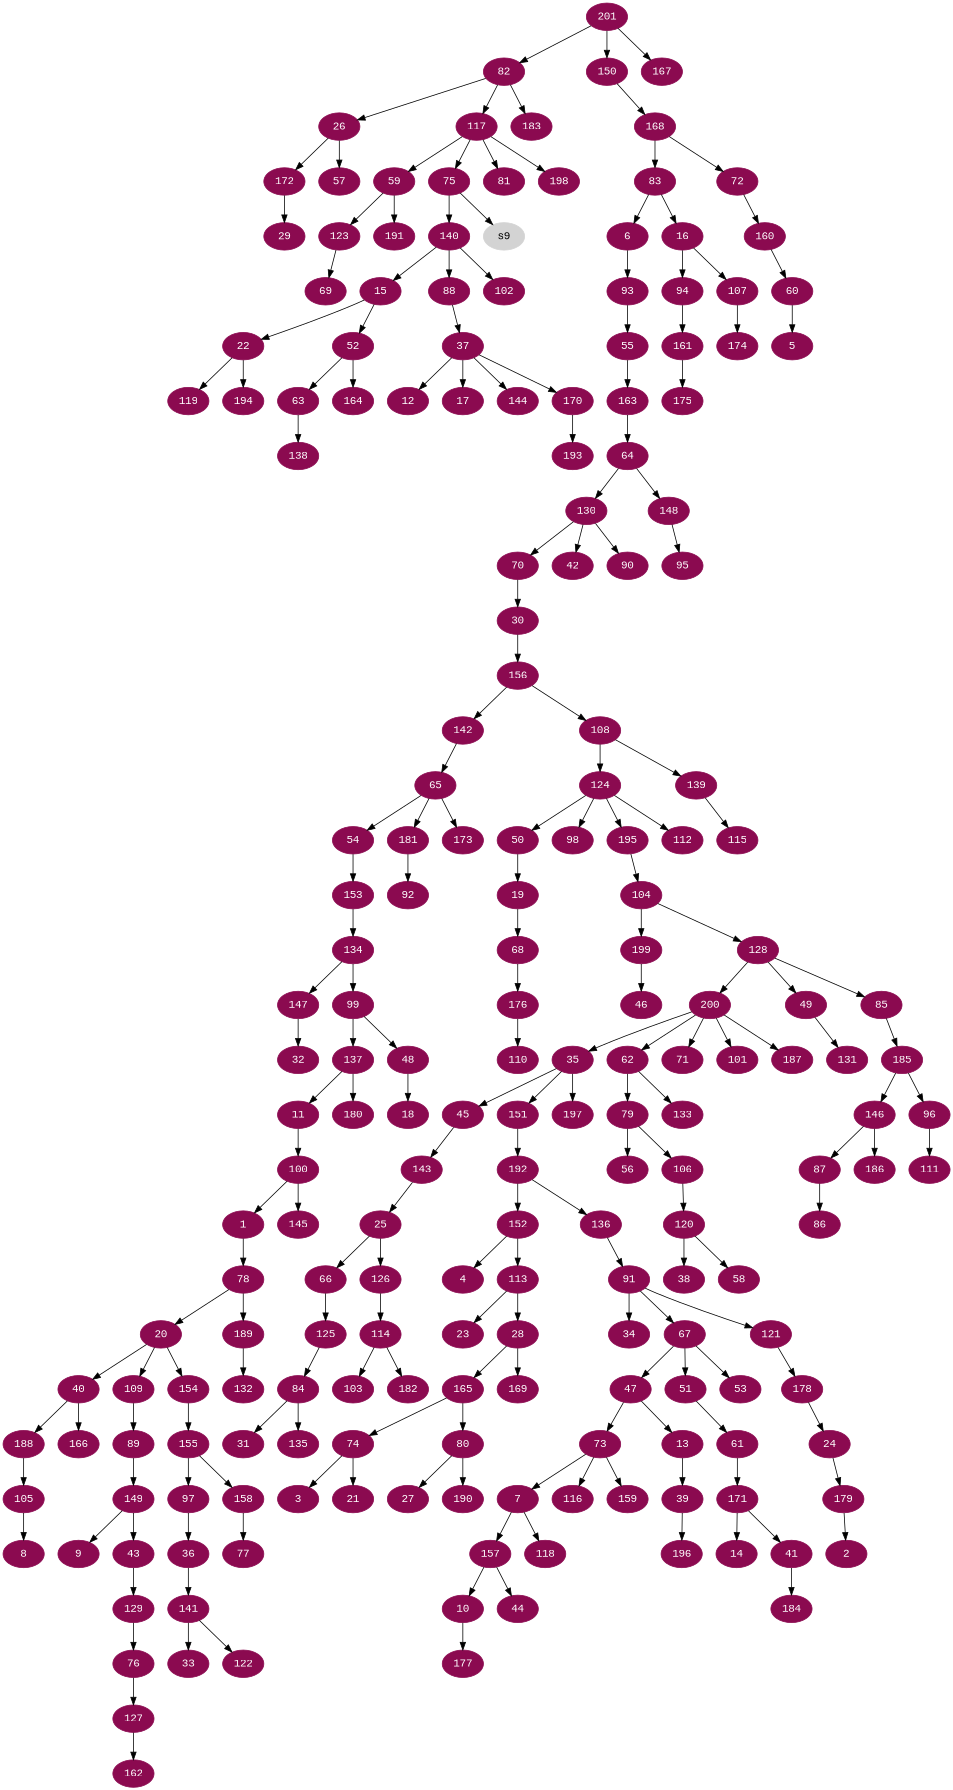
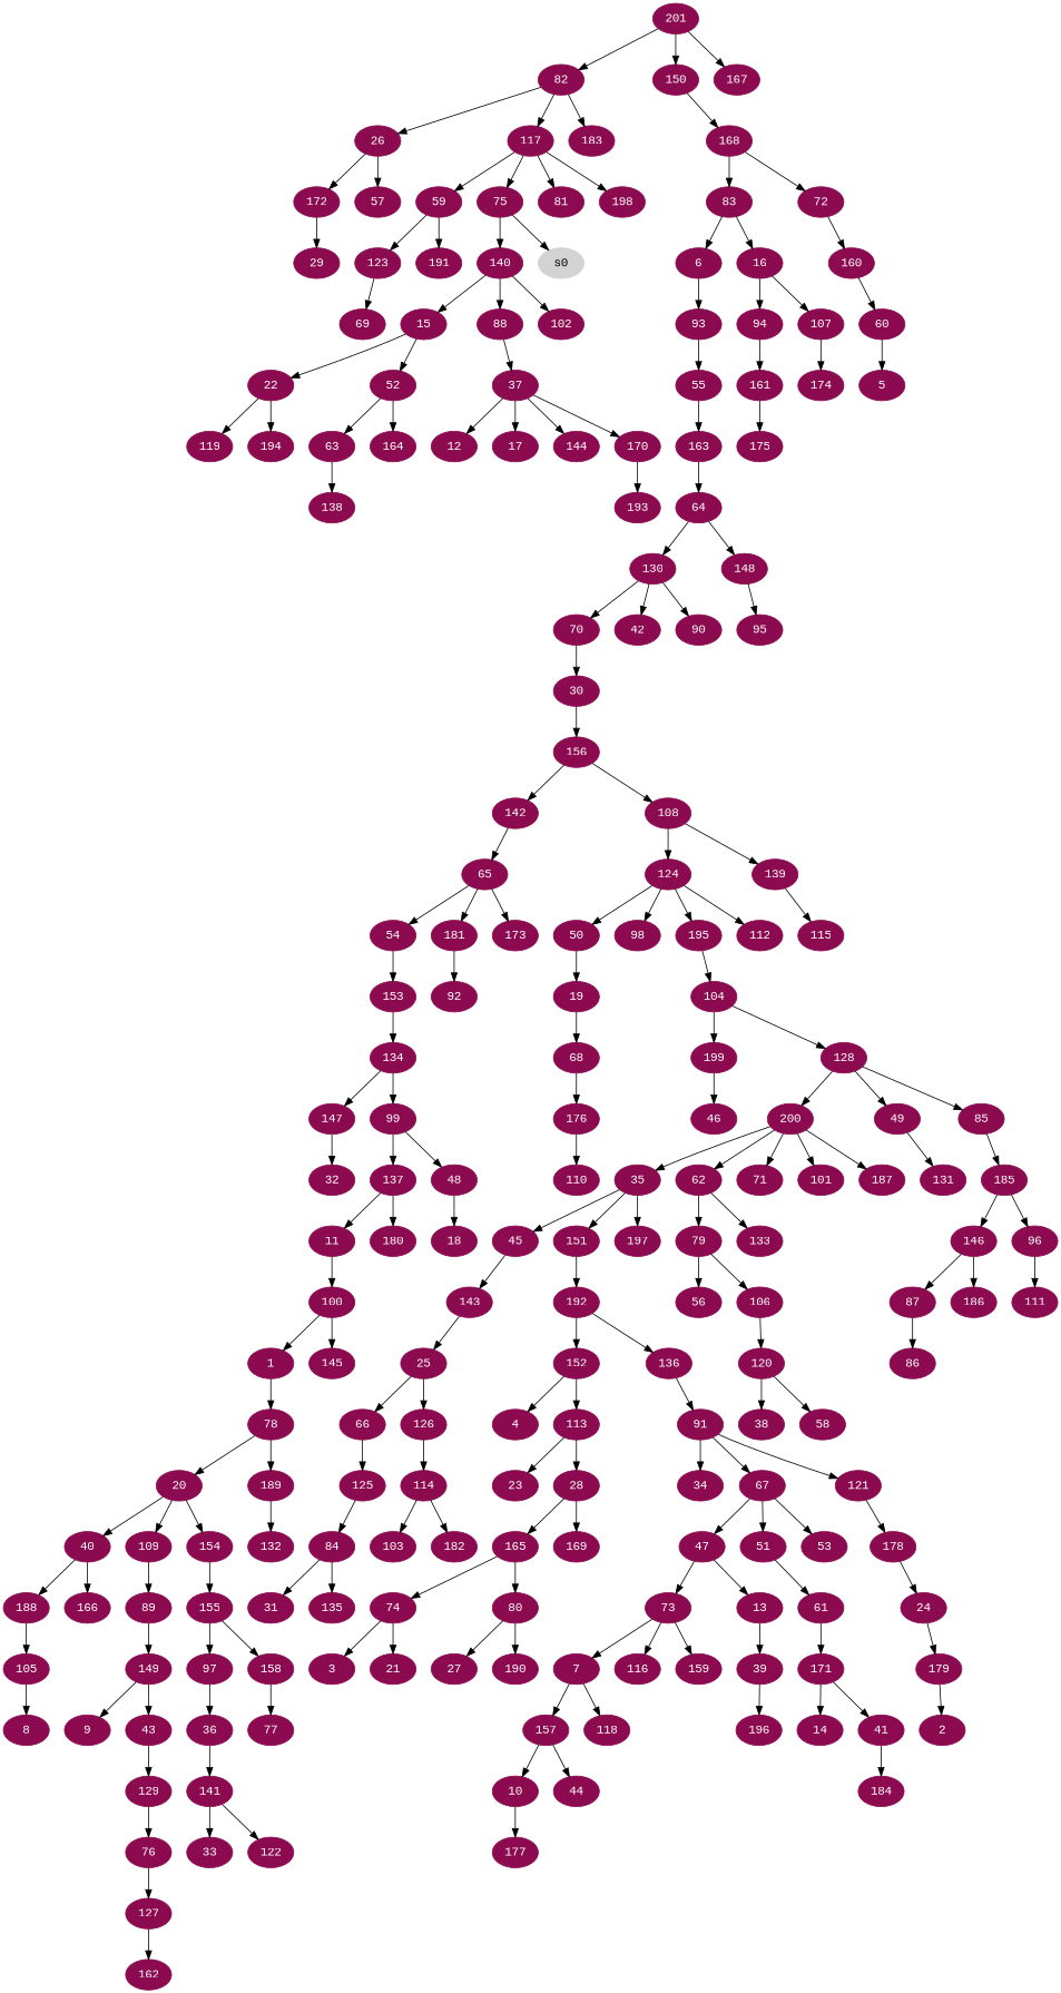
  digraph {
    fontname="Liberation Mono"
    node [color=deeppink4 fontcolor=white style=filled fontname="Liberation Mono"]
    edge [fontname="Liberation Mono"]
    100
    1
    145
    78
    179
    2
    74
    3
    21
    152
    4
    113
    60
    5
    83
    6
    16
    93
    73
    7
    116
    159
    157
    118
    105
    8
    149
    9
    43
    10
    44
    177
    137
    11
    180
    37
    12
    17
    144
    170
    47
    13
    39
    171
    14
    41
    140
    15
    88
    102
    22
    52
    94
    107
    48
    18
    50
    19
    68
    20
    189
    40
    109
    154
    119
    194
    23
    28
    178
    24
    143
    25
    66
    126
    82
    26
    117
    183
    172
    57
    80
    27
    190
    165
    169
    29
    70
    30
    156
    84
    31
    135
    147
    32
    141
    33
    122
    91
    34
    67
    121
    200
    35
    62
    71
    101
    187
    45
    151
    197
    97
    36
    120
    38
    58
    196
    188
    166
    184
    130
    42
    90
    129
    199
    46
    51
    53
    99
    128
    49
    85
    131
    124
    98
    195
    112
    61
    63
    164
    65
    54
    181
    173
    153
    55
    163
    79
    56
    106
    59
    75
    81
    198
    123
    191
    160
    133
    138
    64
    148
    142
    125
    176
    69
    168
    72
-   s0 [color=lightgrey fontcolor=black label=s9]
+   s0 [color=lightgrey fontcolor=black]
    76
    127
    158
    77
    201
    150
    167
    185
    87
    86
    146
    186
    89
    136
    92
    161
    95
    96
    111
    155
    134
    114
    103
    182
    104
    174
    108
    139
    110
    115
    162
    132
    192
    175
    193
    100 -> 1
    100 -> 145
    1 -> 78
    78 -> 20
    78 -> 189
    179 -> 2
    74 -> 3
    74 -> 21
    152 -> 4
    152 -> 113
    113 -> 23
    113 -> 28
    60 -> 5
    83 -> 6
    83 -> 16
    6 -> 93
    16 -> 94
    16 -> 107
    93 -> 55
    73 -> 7
    73 -> 116
    73 -> 159
    7 -> 157
    7 -> 118
    157 -> 10
    157 -> 44
    105 -> 8
    149 -> 9
    149 -> 43
    43 -> 129
    10 -> 177
    137 -> 11
    137 -> 180
    11 -> 100
    37 -> 12
    37 -> 17
    37 -> 144
    37 -> 170
    170 -> 193
    47 -> 73
    47 -> 13
    13 -> 39
    39 -> 196
    171 -> 14
    171 -> 41
    41 -> 184
    140 -> 15
    140 -> 88
    140 -> 102
    15 -> 22
    15 -> 52
    88 -> 37
    22 -> 119
    22 -> 194
    52 -> 63
    52 -> 164
    94 -> 161
    107 -> 174
    48 -> 18
    50 -> 19
    19 -> 68
    68 -> 176
    20 -> 40
    20 -> 109
    20 -> 154
    189 -> 132
    40 -> 188
    40 -> 166
    109 -> 89
    154 -> 155
    28 -> 165
    28 -> 169
    178 -> 24
    24 -> 179
    143 -> 25
    25 -> 66
    25 -> 126
    66 -> 125
    126 -> 114
    82 -> 26
    82 -> 117
    82 -> 183
    26 -> 172
    26 -> 57
    117 -> 59
    117 -> 75
    117 -> 81
    117 -> 198
    172 -> 29
    80 -> 27
    80 -> 190
    165 -> 74
    165 -> 80
    70 -> 30
    30 -> 156
    156 -> 142
    156 -> 108
    84 -> 31
    84 -> 135
    147 -> 32
    141 -> 33
    141 -> 122
    91 -> 34
    91 -> 67
    91 -> 121
    67 -> 47
    67 -> 51
    67 -> 53
    121 -> 178
    200 -> 35
    200 -> 62
    200 -> 71
    200 -> 101
    200 -> 187
    35 -> 45
    35 -> 151
    35 -> 197
    62 -> 79
    62 -> 133
    45 -> 143
    151 -> 192
    97 -> 36
    36 -> 141
    120 -> 38
    120 -> 58
    188 -> 105
    130 -> 70
    130 -> 42
    130 -> 90
    129 -> 76
    199 -> 46
    51 -> 61
    99 -> 137
    99 -> 48
    128 -> 200
    128 -> 49
    128 -> 85
    49 -> 131
    85 -> 185
    124 -> 50
    124 -> 98
    124 -> 195
    124 -> 112
    195 -> 104
    61 -> 171
    63 -> 138
    65 -> 54
    65 -> 181
    65 -> 173
    54 -> 153
    181 -> 92
    153 -> 134
    55 -> 163
    163 -> 64
    79 -> 56
    79 -> 106
    106 -> 120
    59 -> 123
    59 -> 191
    75 -> 140
    75 -> s0
    123 -> 69
    160 -> 60
    64 -> 130
    64 -> 148
    148 -> 95
    142 -> 65
    125 -> 84
    176 -> 110
    168 -> 83
    168 -> 72
    72 -> 160
    76 -> 127
    127 -> 162
    158 -> 77
    201 -> 82
    201 -> 150
    201 -> 167
    150 -> 168
    185 -> 146
    185 -> 96
    87 -> 86
    146 -> 87
    146 -> 186
    89 -> 149
    136 -> 91
    161 -> 175
    96 -> 111
    155 -> 97
    155 -> 158
    134 -> 147
    134 -> 99
    114 -> 103
    114 -> 182
    104 -> 199
    104 -> 128
    108 -> 124
    108 -> 139
    139 -> 115
    192 -> 152
    192 -> 136
  }
